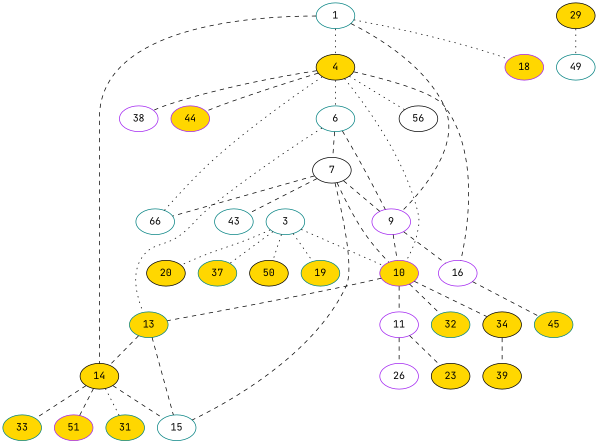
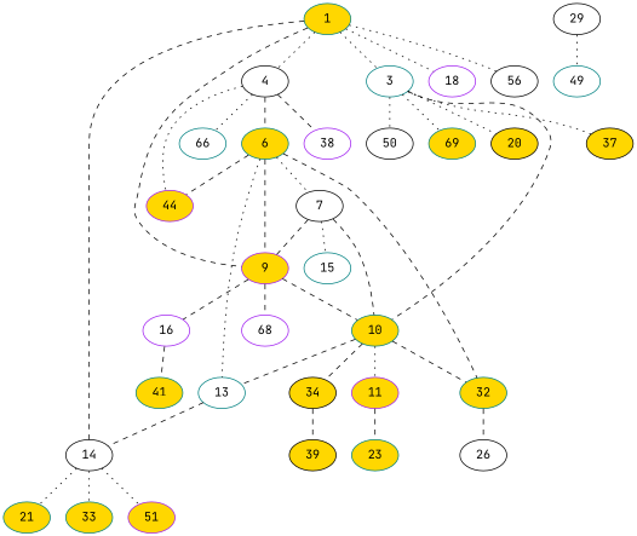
  graph {
    fontname="JetBrains Mono"
    node [color=teal fillcolor=white fontname="JetBrains Mono" style=filled]
    edge [fontname="JetBrains Mono" style=dashed]
-   1 [super="+2"]
+   1 [fillcolor=gold super="+2"]
    3 [super="+17+46"]
-   4 [color=black fillcolor=gold super="+5+28"]
-   9 [color=purple]
-   14 [color=black fillcolor=gold super="+56+40"]
-   18 [color=purple fillcolor=gold]
-   10 [color=purple fillcolor=gold super="+12+30"]
-   19 [fillcolor=gold]
+   4 [color=black super="+5+28"]
+   9 [color=purple fillcolor=gold]
+   14 [color=black super="+56+40"]
+   18 [color=purple]
+   10 [fillcolor=gold super="+12+30"]
+   19 [fillcolor=gold label=69]
    20 [color=black fillcolor=gold]
-   37 [fillcolor=gold]
-   50 [color=black fillcolor=gold]
-   6 [super="+8+45+62"]
+   37 [color=black fillcolor=gold]
+   50 [color=black]
+   6 [fillcolor=gold super="+8+45+62"]
    16 [color=purple super="+54"]
    n14 [color=black label=56]
    38 [color=purple super="+55"]
    44 [color=purple fillcolor=gold]
    66
+   68 [color=purple]
    15 [super="+25+53"]
-   31 [fillcolor=gold]
+   31 [fillcolor=gold label=21]
    33 [fillcolor=gold]
    51 [color=purple fillcolor=gold]
-   13 [fillcolor=gold super="+48"]
+   13 [super="+48"]
    32 [fillcolor=gold]
-   11 [color=purple super="+57+58+21"]
+   11 [color=purple fillcolor=gold super="+57+58+21"]
    34 [color=black fillcolor=gold]
    7 [color=black super="+52+27+35+63+64"]
-   41 [fillcolor=gold label=45]
-   29 [color=black fillcolor=gold super="+42"]
+   41 [fillcolor=gold]
+   29 [color=black super="+42"]
    49
-   43 [super="+47"]
-   23 [color=black fillcolor=gold]
-   26 [color=purple super="+67"]
+   23 [fillcolor=gold]
+   26 [color=black super="+67"]
    39 [color=black fillcolor=gold]
+   1 -- 3 [style=dotted weight=2]
    1 -- 4 [style=dotted]
    1 -- 9
    1 -- 14 [weight=2]
    1 -- 18 [style=dotted]
-   3 -- 10 [style=dotted]
+   3 -- 10
    3 -- 19 [style=dotted]
    3 -- 20 [style=dotted]
    3 -- 37 [style=dotted]
    3 -- 50 [style=dotted]
-   4 -- 10 [style=dotted]
-   4 -- 6 [style=dotted weight=2]
-   4 -- 16 [weight=2]
-   4 -- n14 [style=dotted]
+   4 -- 6 [weight=2]
+   1 -- n14 [style=dotted]
    4 -- 38
-   4 -- 44
+   4 -- 44 [style=dotted]
    4 -- 66 [style=dotted]
    9 -- 10
    9 -- 16
-   14 -- 15
+   9 -- 68
    14 -- 31 [style=dotted]
-   14 -- 33
-   14 -- 51
+   14 -- 33 [style=dotted]
+   14 -- 51 [style=dotted]
    10 -- 13
    10 -- 32
-   10 -- 11 [weight=2]
+   10 -- 11 [style=dotted weight=2]
    10 -- 34
    6 -- 9
+   6 -- 44
    6 -- 13 [style=dotted]
-   6 -- 7
+   6 -- 32
+   6 -- 7 [style=dotted]
    16 -- 41
    13 -- 14
-   13 -- 15
    11 -- 23
-   11 -- 26
+   32 -- 26
    34 -- 39
    7 -- 9
    7 -- 10
-   7 -- 66
-   7 -- 15
-   7 -- 43
+   7 -- 15 [style=dotted]
    29 -- 49 [style=dotted]
  }
